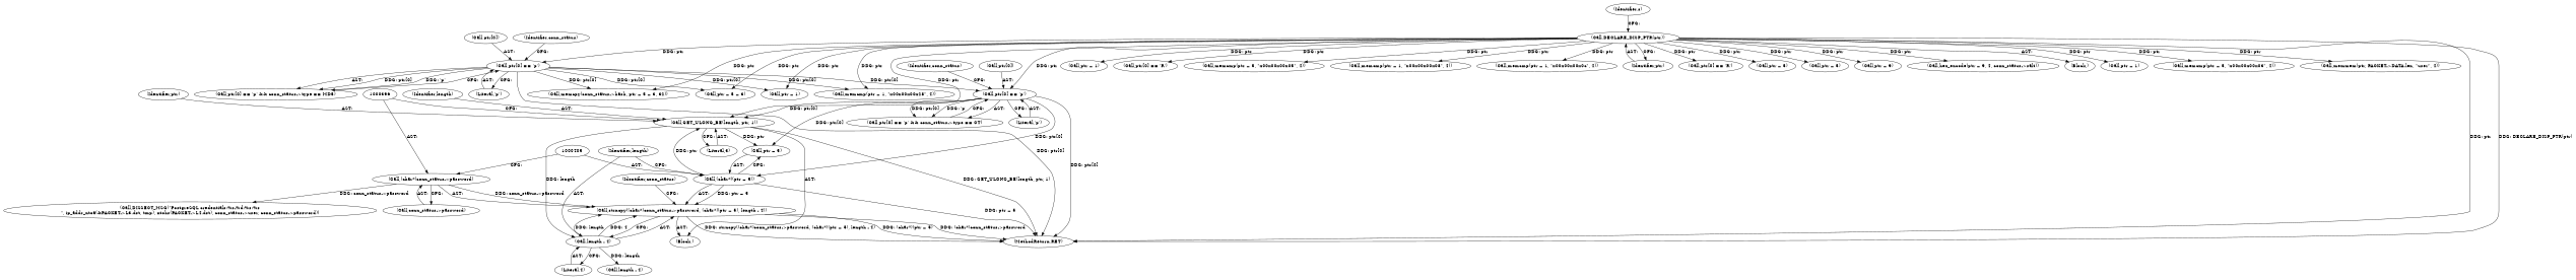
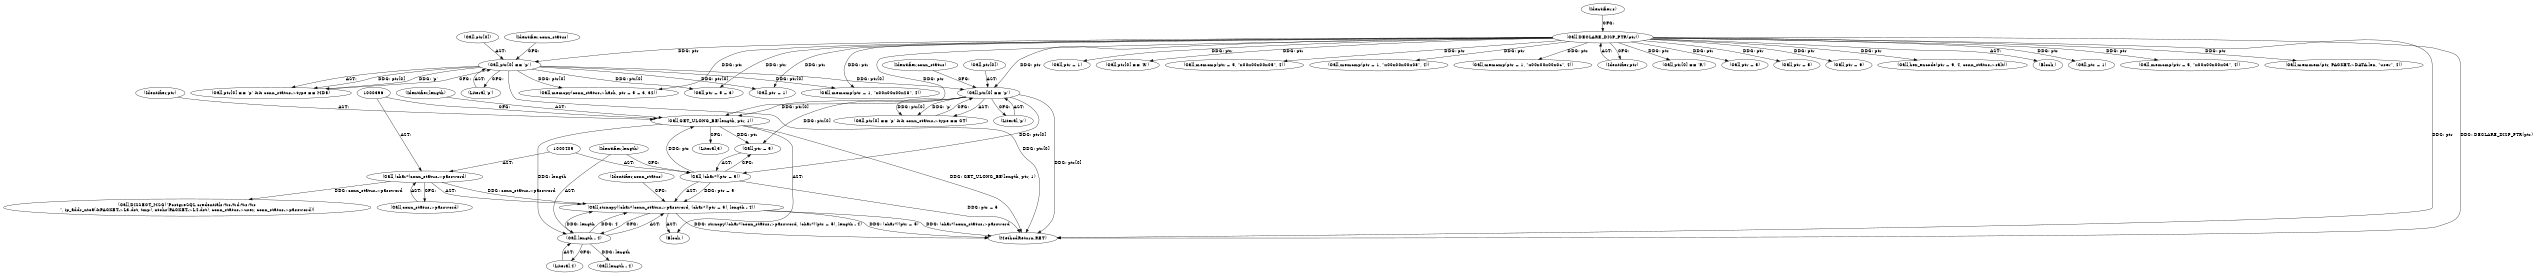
  digraph {
    n1 [label="(Call,strncpy((char*)conn_status->password, (char*)(ptr + 5), length - 4))"]
    n2 [label="(Call,length - 4)"]
    n3 [label="(Block,)"]
    n4 [label="(MethodReturn,RET)"]
    n5 [label="(Literal,4)"]
    n6 [label="(Call,length - 4)"]
    n7 [label="(Call,(char*)conn_status->password)"]
    n8 [label="(Call,DISSECT_MSG(\"PostgreSQL credentials:%s-%d:%s:%s\n\", ip_addr_ntoa(&PACKET->L3.dst, tmp), ntohs(PACKET->L4.dst), conn_status->user, conn_status->password))"]
    n9 [label="(Call,conn_status->password)"]
    n10 [label="(Call,(char*)(ptr + 5))"]
    n11 [label="(Call,ptr + 5)"]
    n12 [label="(Call,GET_ULONG_BE(length, ptr, 1))"]
    n13 [label="(Call,ptr[0] == 'p')"]
    n14 [label="(Literal,'p')"]
    n15 [label="(Call,ptr[0] == 'p' && conn_status->type == CT)"]
    n16 [label="(Literal,3)"]
    n17 [label="(Call,ptr[0] == 'p')"]
    n18 [label="(Call,ptr[0] == 'p' && conn_status->type == MD5)"]
    n19 [label="(Call,memcpy(conn_status->hash, ptr + 5 + 3, 32))"]
    n20 [label="(Call,ptr + 5 + 3)"]
    n21 [label="(Call,ptr + 1)"]
    n22 [label="(Literal,'p')"]
    n23 [label="(Call,memcmp(ptr + 1, \"\x00\x00\x00\x28\", 4))"]
    n24 [label="(Call,DECLARE_DISP_PTR(ptr))"]
    n25 [label="(Call,ptr + 1)"]
    n26 [label="(Call,ptr[0] == 'R')"]
    n27 [label="(Call,memcmp(ptr + 5, \"\x00\x00\x00\x05\", 4))"]
    n28 [label="(Call,memcmp(ptr + 1, \"\x00\x00\x00\x08\", 4))"]
    n29 [label="(Call,memcmp(ptr + 1, \"\x00\x00\x00\x0c\", 4))"]
    n30 [label="(Identifier,ptr)"]
    n31 [label="(Call,ptr[0] == 'R')"]
    n32 [label="(Call,ptr + 5)"]
    n33 [label="(Call,ptr + 5)"]
    n34 [label="(Call,ptr + 9)"]
    n35 [label="(Call,hex_encode(ptr + 9, 4, conn_status->salt))"]
    n36 [label="(Block,)"]
    n37 [label="(Call,ptr + 1)"]
    n38 [label="(Call,memcmp(ptr + 5, \"\x00\x00\x00\x03\", 4))"]
    n39 [label="(Call,memmem(ptr, PACKET->DATA.len, \"user\", 4))"]
    n40 [label="(Identifier,conn_status)"]
    n41 [label="(Identifier,s)"]
    n42 [label="(Identifier,conn_status)"]
    n43 [label="(Identifier,length)"]
    n44 [label="(Call,ptr[0])"]
    n45 [label="(Identifier,ptr)"]
    n46 [label="(Call,ptr[0])"]
    n47 [label="(Identifier,conn_status)"]
    n48 [label="(Identifier,length)"]
    1000396
    n50 [label=1000405]
    n1 -> n2 [label="CFG: "]
    n1 -> n3 [label="AST: "]
    n1 -> n4 [label="DDG: strncpy((char*)conn_status->password, (char*)(ptr + 5), length - 4)"]
    n1 -> n4 [label="DDG: (char*)(ptr + 5)"]
    n1 -> n4 [label="DDG: (char*)conn_status->password"]
    n2 -> n1 [label="AST: "]
    n2 -> n1 [label="DDG: length"]
    n2 -> n1 [label="DDG: 4"]
    n2 -> n5 [label="CFG: "]
    n2 -> n6 [label="DDG: length"]
    n5 -> n2 [label="AST: "]
    n7 -> n1 [label="AST: "]
    n7 -> n1 [label="DDG: conn_status->password"]
    n7 -> n8 [label="DDG: conn_status->password"]
    n7 -> n9 [label="CFG: "]
    n9 -> n7 [label="AST: "]
    n10 -> n1 [label="AST: "]
    n10 -> n1 [label="DDG: ptr + 5"]
    n10 -> n4 [label="DDG: ptr + 5"]
    n10 -> n11 [label="CFG: "]
    n10 -> n12 [label="DDG: ptr"]
    n11 -> n10 [label="AST: "]
    n12 -> n2 [label="DDG: length"]
    n12 -> n3 [label="AST: "]
    n12 -> n4 [label="DDG: GET_ULONG_BE(length, ptr, 1)"]
    n12 -> n11 [label="DDG: ptr"]
    n12 -> n16 [label="CFG: "]
    n13 -> n4 [label="DDG: ptr[0]"]
    n13 -> n10 [label="DDG: ptr[0]"]
    n13 -> n11 [label="DDG: ptr[0]"]
    n13 -> n12 [label="DDG: ptr[0]"]
    n13 -> n14 [label="CFG: "]
    n13 -> n15 [label="AST: "]
    n13 -> n15 [label="DDG: ptr[0]"]
    n13 -> n15 [label="DDG: 'p'"]
    n14 -> n13 [label="AST: "]
    n15 -> n13 [label="CFG: "]
-   n16 -> n12 [label="AST: "]
    n17 -> n4 [label="DDG: ptr[0]"]
    n17 -> n13 [label="DDG: ptr[0]"]
    n17 -> n18 [label="AST: "]
    n17 -> n18 [label="DDG: ptr[0]"]
    n17 -> n18 [label="DDG: 'p'"]
    n17 -> n19 [label="DDG: ptr[0]"]
    n17 -> n20 [label="DDG: ptr[0]"]
    n17 -> n21 [label="DDG: ptr[0]"]
    n17 -> n22 [label="CFG: "]
    n17 -> n23 [label="DDG: ptr[0]"]
    n18 -> n17 [label="CFG: "]
    n22 -> n17 [label="AST: "]
    n24 -> n4 [label="DDG: DECLARE_DISP_PTR(ptr)"]
    n24 -> n4 [label="DDG: ptr"]
    n24 -> n12 [label="DDG: ptr"]
    n24 -> n13 [label="DDG: ptr"]
    n24 -> n17 [label="DDG: ptr"]
    n24 -> n19 [label="DDG: ptr"]
    n24 -> n20 [label="DDG: ptr"]
    n24 -> n21 [label="DDG: ptr"]
    n24 -> n23 [label="DDG: ptr"]
    n24 -> n25 [label="DDG: ptr"]
    n24 -> n26 [label="DDG: ptr"]
    n24 -> n27 [label="DDG: ptr"]
    n24 -> n28 [label="DDG: ptr"]
    n24 -> n29 [label="DDG: ptr"]
    n24 -> n30 [label="CFG: "]
    n24 -> n31 [label="DDG: ptr"]
    n24 -> n32 [label="DDG: ptr"]
    n24 -> n33 [label="DDG: ptr"]
    n24 -> n34 [label="DDG: ptr"]
    n24 -> n35 [label="DDG: ptr"]
    n24 -> n36 [label="AST: "]
    n24 -> n37 [label="DDG: ptr"]
    n24 -> n38 [label="DDG: ptr"]
    n24 -> n39 [label="DDG: ptr"]
    n30 -> n24 [label="AST: "]
    n40 -> n1 [label="CFG: "]
    n41 -> n24 [label="CFG: "]
    n42 -> n13 [label="CFG: "]
    n43 -> n2 [label="AST: "]
    n43 -> n10 [label="CFG: "]
    n44 -> n13 [label="AST: "]
    n45 -> n12 [label="AST: "]
    n46 -> n17 [label="AST: "]
    n47 -> n17 [label="CFG: "]
    n48 -> n12 [label="AST: "]
    1000396 -> n7 [label="AST: "]
    1000396 -> n12 [label="CFG: "]
-   n50 -> n7 [label="CFG: "]
+   n50 -> n7 [label="AST: "]
    n50 -> n10 [label="AST: "]
  }
